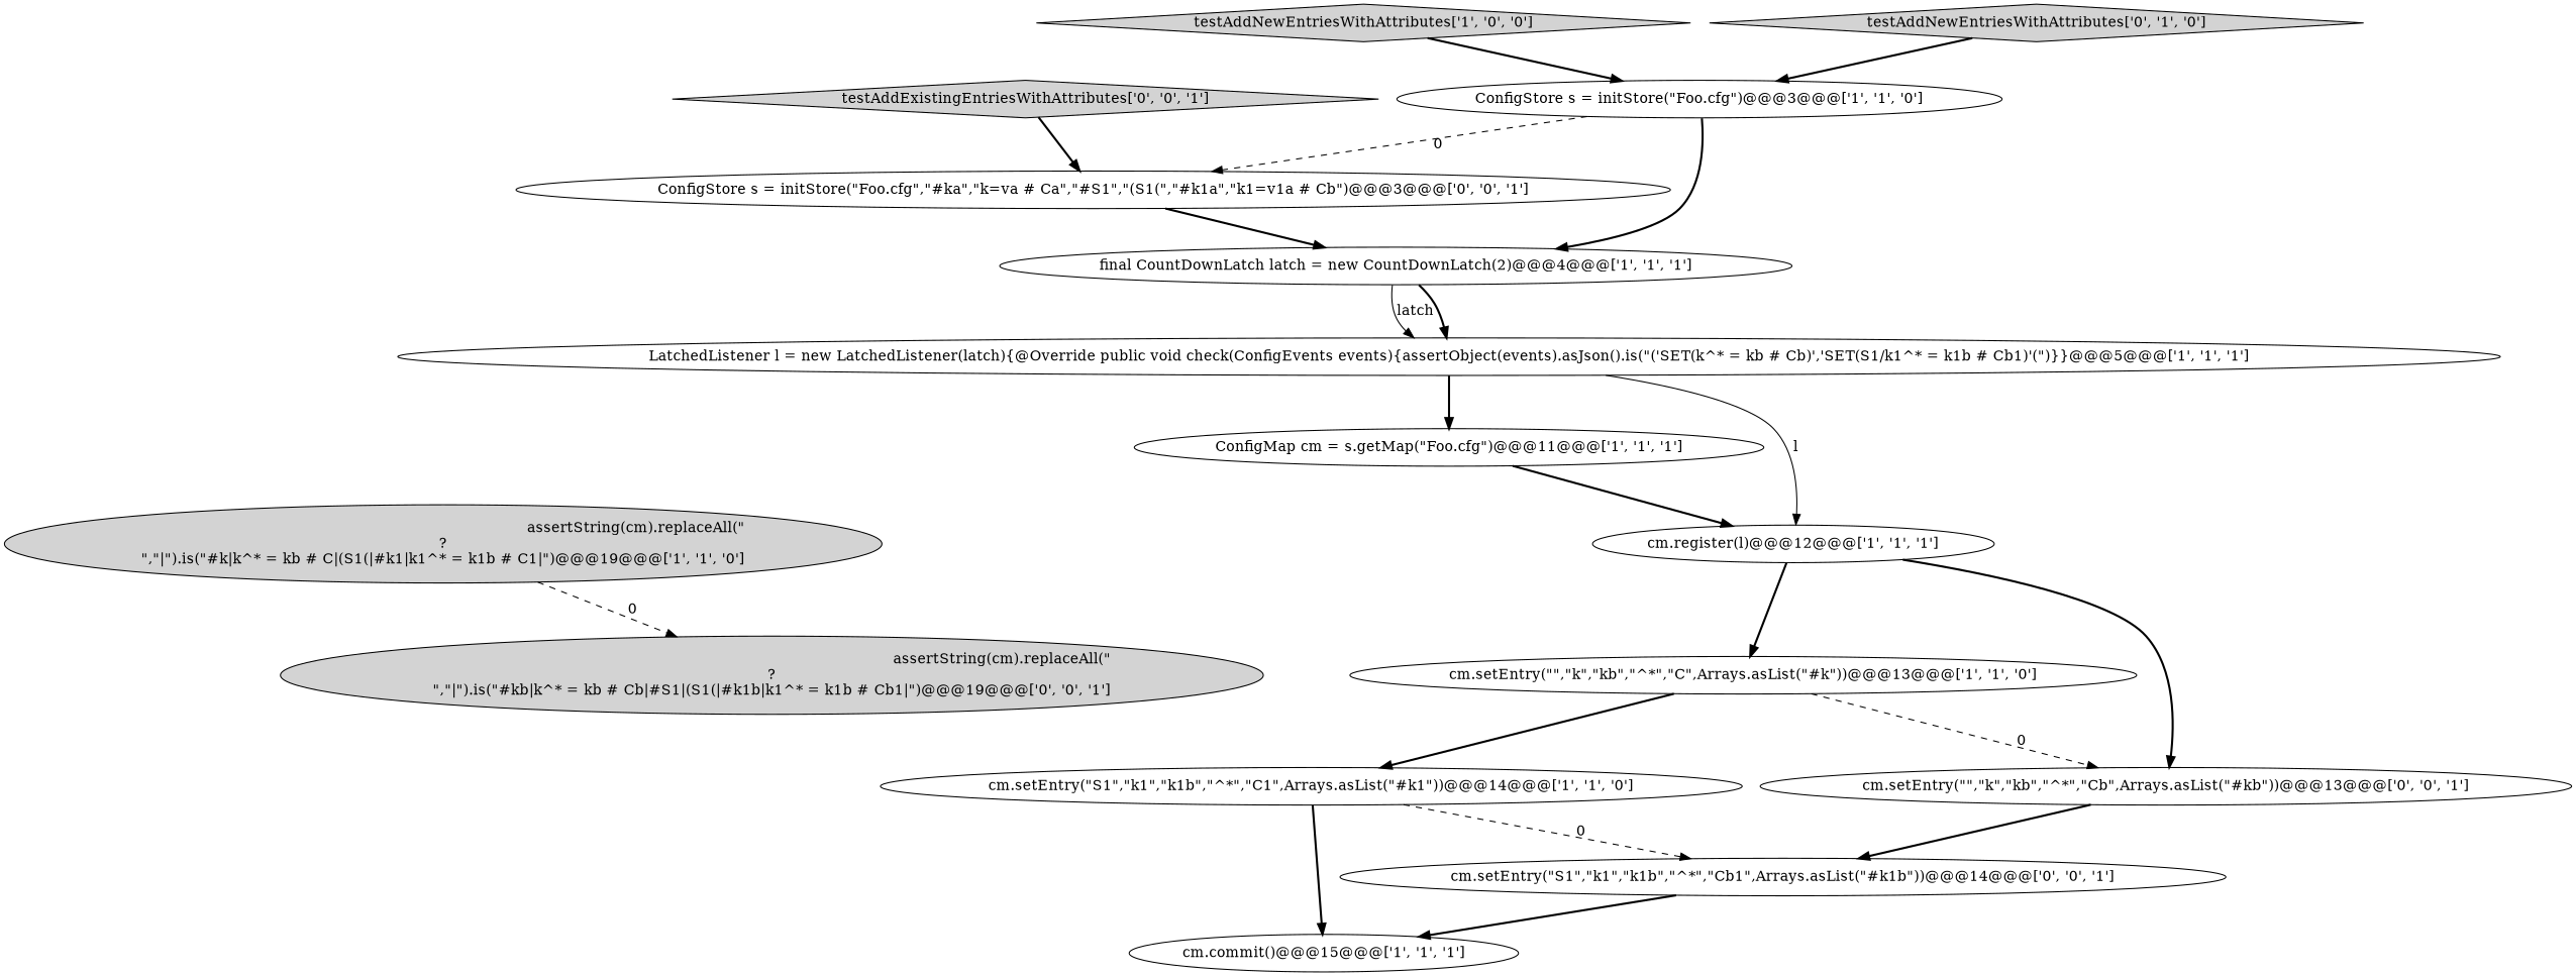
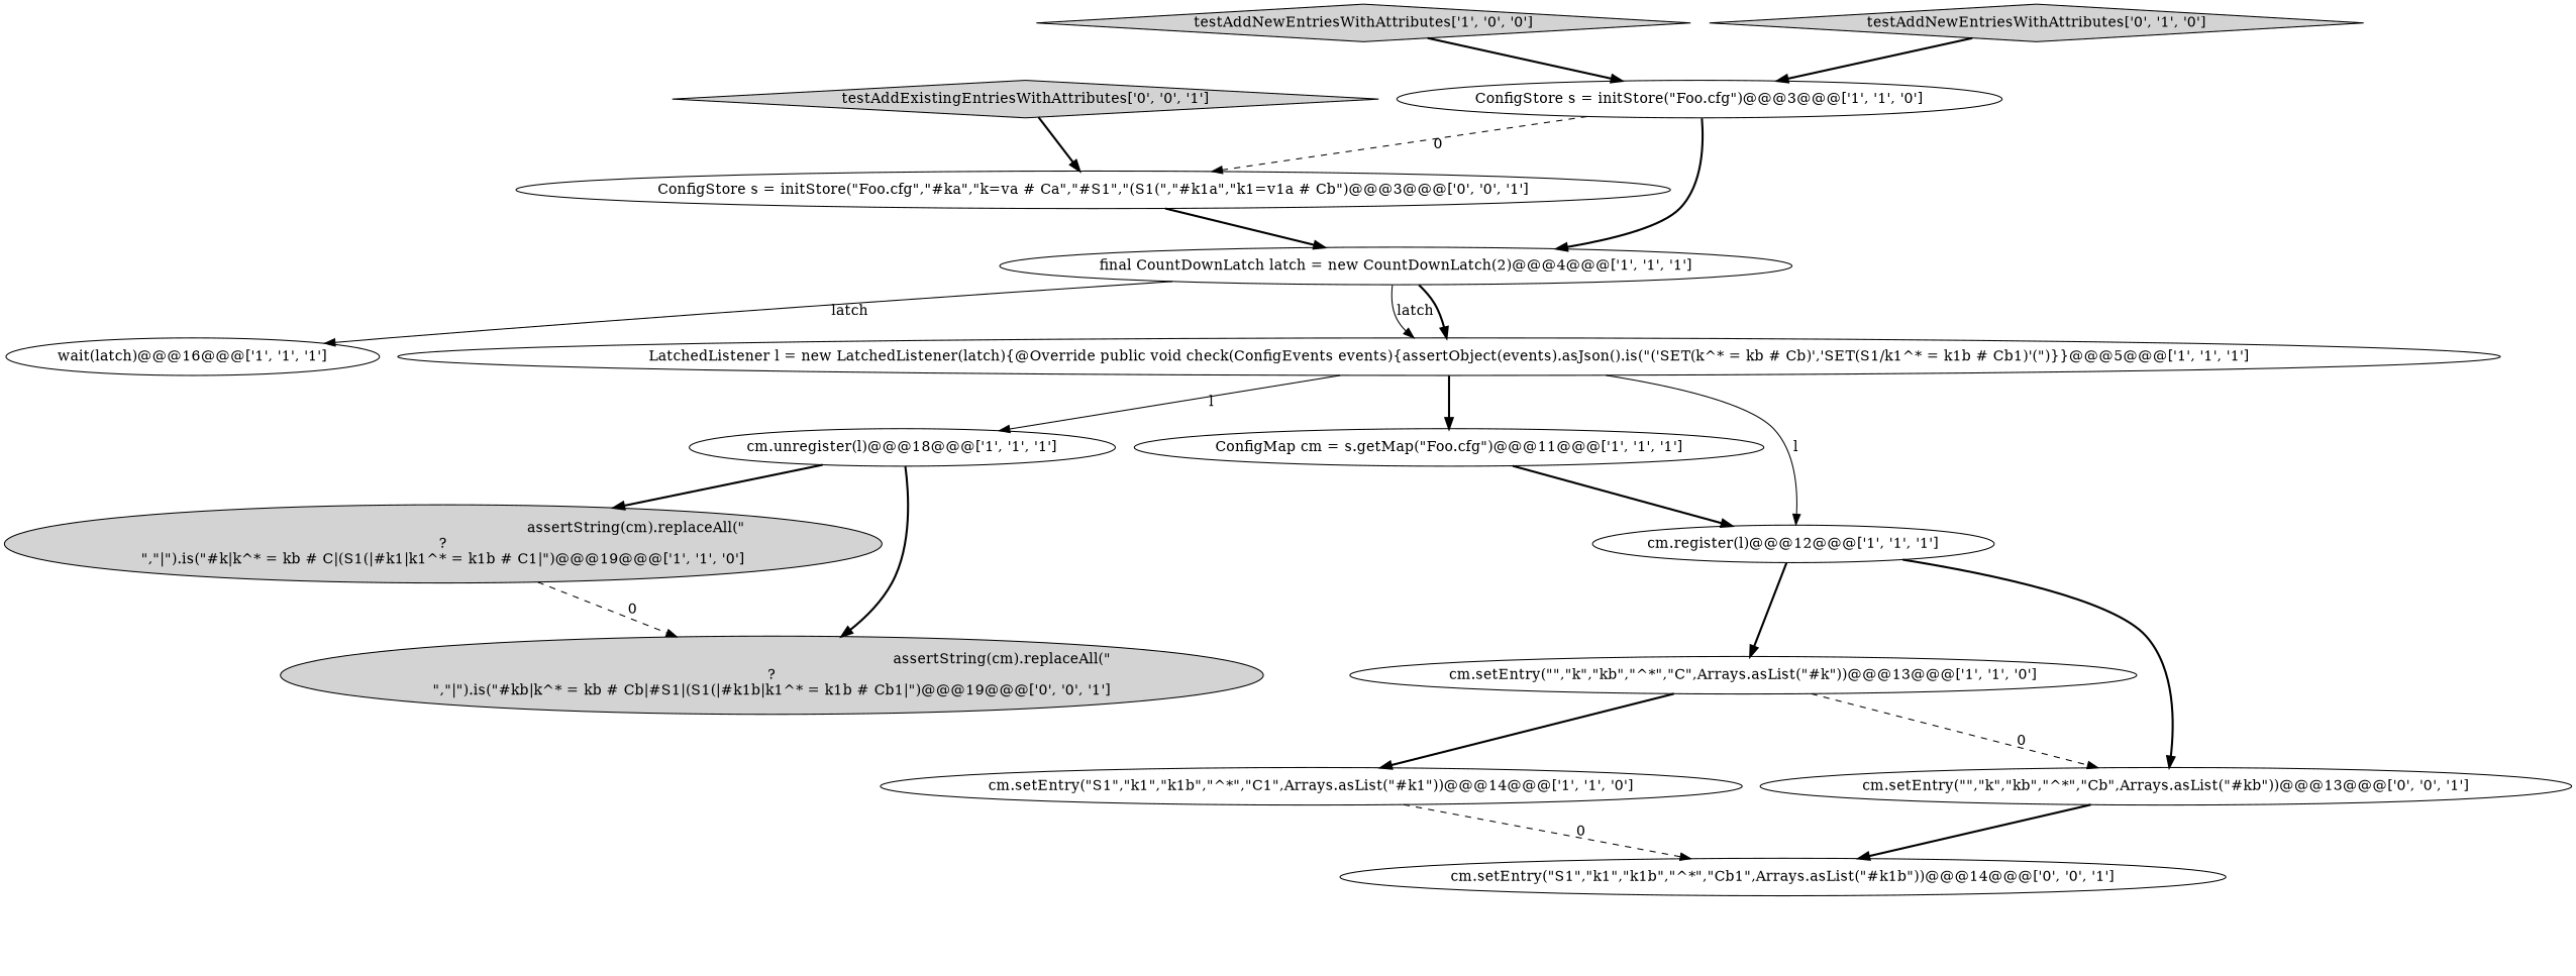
  digraph {
    node [fillcolor=white shape=ellipse style=filled]
    edge [style=bold]
    n1 [label="cm.setEntry(\"S1\",\"k1\",\"k1b\",\"^*\",\"C1\",Arrays.asList(\"#k1\"))@@@14@@@['1', '1', '0']"]
    n2 [label="cm.setEntry(\"S1\",\"k1\",\"k1b\",\"^*\",\"Cb1\",Arrays.asList(\"#k1b\"))@@@14@@@['0', '0', '1']"]
-   n3 [label="cm.commit()@@@15@@@['1', '1', '1']"]
    n4 [fillcolor=lightgray label="assertString(cm).replaceAll(\"\r?\n\",\"|\").is(\"#k|k^* = kb # C|(S1(|#k1|k1^* = k1b # C1|\")@@@19@@@['1', '1', '0']"]
    n5 [fillcolor=lightgray label="assertString(cm).replaceAll(\"\r?\n\",\"|\").is(\"#kb|k^* = kb # Cb|#S1|(S1(|#k1b|k1^* = k1b # Cb1|\")@@@19@@@['0', '0', '1']"]
+   n6 [label="cm.unregister(l)@@@18@@@['1', '1', '1']"]
+   n7 [label="wait(latch)@@@16@@@['1', '1', '1']"]
    n8 [label="final CountDownLatch latch = new CountDownLatch(2)@@@4@@@['1', '1', '1']"]
    n9 [label="LatchedListener l = new LatchedListener(latch){@Override public void check(ConfigEvents events){assertObject(events).asJson().is(\"('SET(k^* = kb # Cb)','SET(S1/k1^* = k1b # Cb1)'(\")}}@@@5@@@['1', '1', '1']"]
    n10 [label="ConfigMap cm = s.getMap(\"Foo.cfg\")@@@11@@@['1', '1', '1']"]
    n11 [label="cm.register(l)@@@12@@@['1', '1', '1']"]
    n12 [fillcolor=lightgray label="testAddNewEntriesWithAttributes['1', '0', '0']" shape=diamond]
    n13 [label="ConfigStore s = initStore(\"Foo.cfg\")@@@3@@@['1', '1', '0']"]
    n14 [label="ConfigStore s = initStore(\"Foo.cfg\",\"#ka\",\"k=va # Ca\",\"#S1\",\"(S1(\",\"#k1a\",\"k1=v1a # Cb\")@@@3@@@['0', '0', '1']"]
    n15 [label="cm.setEntry(\"\",\"k\",\"kb\",\"^*\",\"C\",Arrays.asList(\"#k\"))@@@13@@@['1', '1', '0']"]
    n16 [label="cm.setEntry(\"\",\"k\",\"kb\",\"^*\",\"Cb\",Arrays.asList(\"#kb\"))@@@13@@@['0', '0', '1']"]
    n17 [fillcolor=lightgray label="testAddExistingEntriesWithAttributes['0', '0', '1']" shape=diamond]
    n18 [fillcolor=lightgray label="testAddNewEntriesWithAttributes['0', '1', '0']" shape=diamond]
    n1 -> n2 [label=0 style=dashed]
-   n1 -> n3
-   n2 -> n3
    n4 -> n5 [label=0 style=dashed]
+   n6 -> n4
+   n6 -> n5
+   n8 -> n7 [label=latch style=solid]
    n8 -> n9 [label=latch style=solid]
    n8 -> n9
+   n9 -> n6 [label=l style=solid]
    n9 -> n10
    n9 -> n11 [label=l style=solid]
    n10 -> n11
    n11 -> n15
    n11 -> n16
    n12 -> n13
    n13 -> n8
    n13 -> n14 [label=0 style=dashed]
    n14 -> n8
    n15 -> n1
    n15 -> n16 [label=0 style=dashed]
    n16 -> n2
    n17 -> n14
    n18 -> n13
  }
